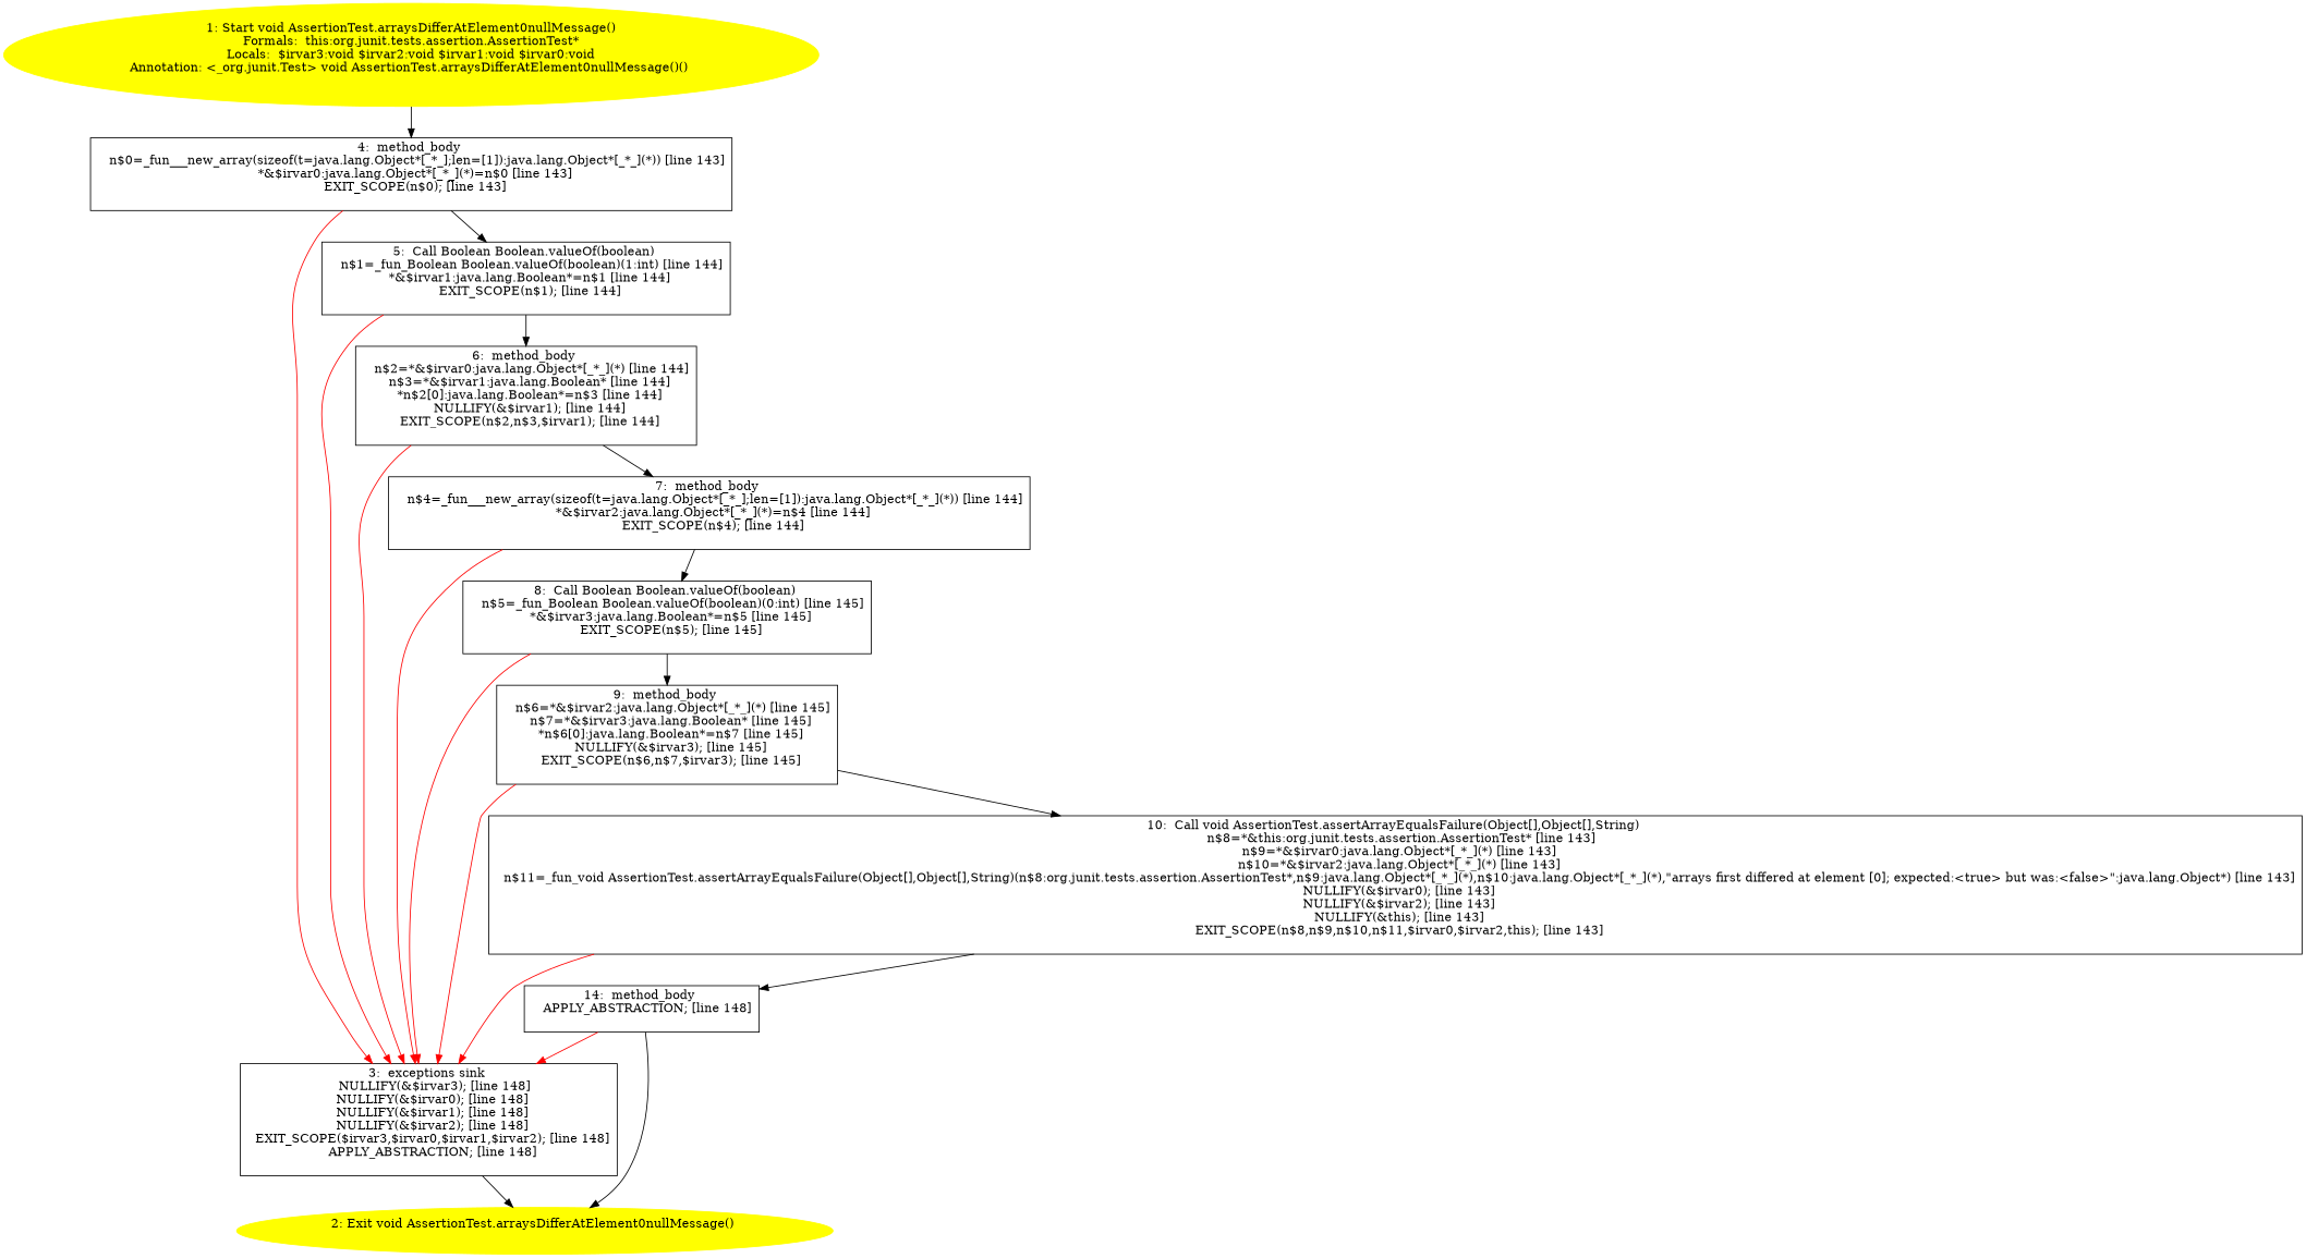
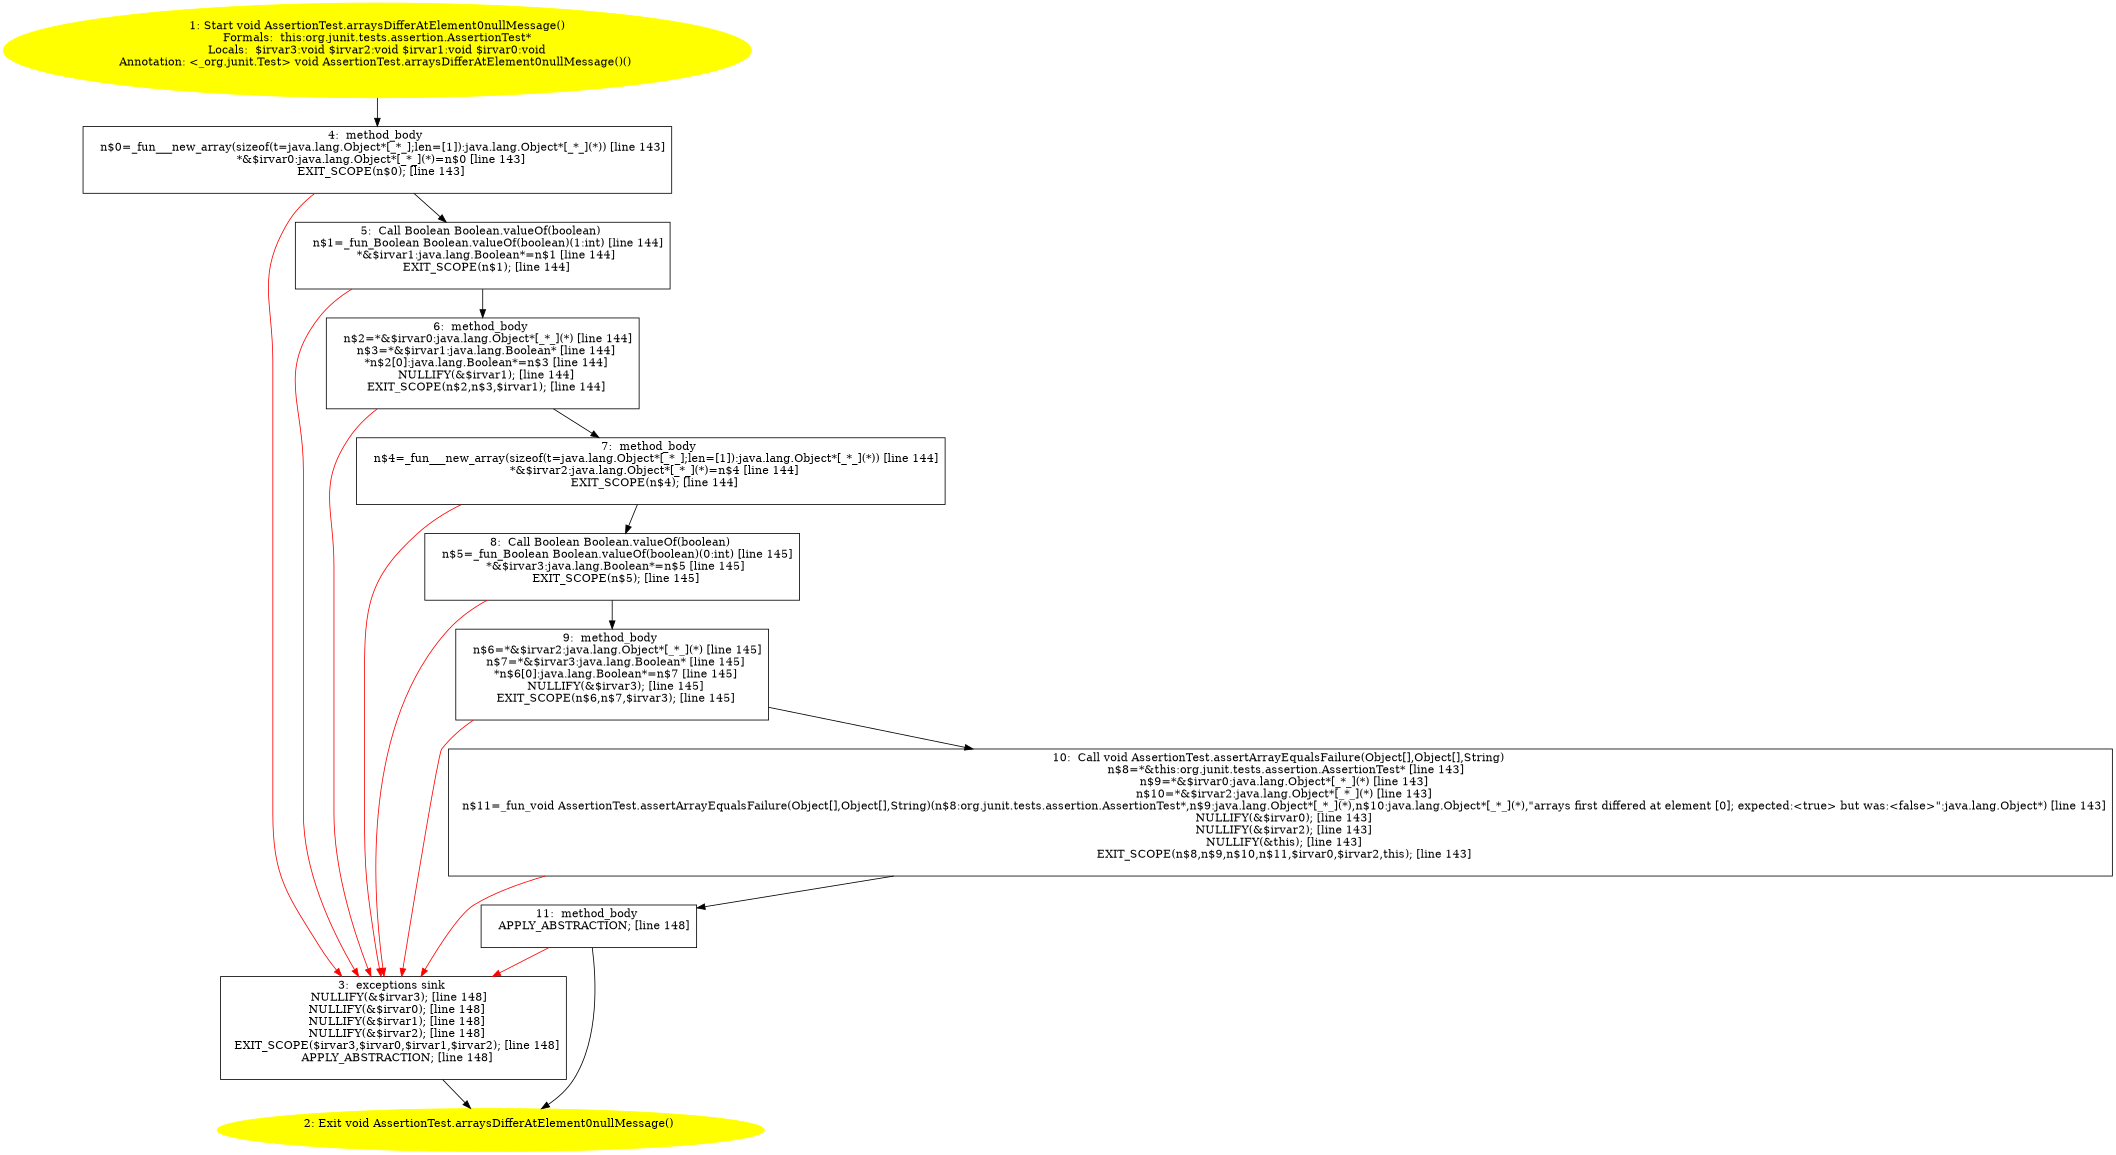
  digraph {
    node [shape=box]
    n1 [color=yellow label="1: Start void AssertionTest.arraysDifferAtElement0nullMessage()\nFormals:  this:org.junit.tests.assertion.AssertionTest*\nLocals:  $irvar3:void $irvar2:void $irvar1:void $irvar0:void\nAnnotation: <_org.junit.Test> void AssertionTest.arraysDifferAtElement0nullMessage()() \n  " style=filled shape=""]
    n2 [label="4:  method_body \n   n$0=_fun___new_array(sizeof(t=java.lang.Object*[_*_];len=[1]):java.lang.Object*[_*_](*)) [line 143]\n  *&$irvar0:java.lang.Object*[_*_](*)=n$0 [line 143]\n  EXIT_SCOPE(n$0); [line 143]\n "]
    n3 [label="3:  exceptions sink \n   NULLIFY(&$irvar3); [line 148]\n  NULLIFY(&$irvar0); [line 148]\n  NULLIFY(&$irvar1); [line 148]\n  NULLIFY(&$irvar2); [line 148]\n  EXIT_SCOPE($irvar3,$irvar0,$irvar1,$irvar2); [line 148]\n  APPLY_ABSTRACTION; [line 148]\n "]
    n4 [label="5:  Call Boolean Boolean.valueOf(boolean) \n   n$1=_fun_Boolean Boolean.valueOf(boolean)(1:int) [line 144]\n  *&$irvar1:java.lang.Boolean*=n$1 [line 144]\n  EXIT_SCOPE(n$1); [line 144]\n "]
    n5 [color=yellow label="2: Exit void AssertionTest.arraysDifferAtElement0nullMessage() \n  " style=filled shape=""]
    n6 [label="6:  method_body \n   n$2=*&$irvar0:java.lang.Object*[_*_](*) [line 144]\n  n$3=*&$irvar1:java.lang.Boolean* [line 144]\n  *n$2[0]:java.lang.Boolean*=n$3 [line 144]\n  NULLIFY(&$irvar1); [line 144]\n  EXIT_SCOPE(n$2,n$3,$irvar1); [line 144]\n "]
    n7 [label="7:  method_body \n   n$4=_fun___new_array(sizeof(t=java.lang.Object*[_*_];len=[1]):java.lang.Object*[_*_](*)) [line 144]\n  *&$irvar2:java.lang.Object*[_*_](*)=n$4 [line 144]\n  EXIT_SCOPE(n$4); [line 144]\n "]
    n8 [label="8:  Call Boolean Boolean.valueOf(boolean) \n   n$5=_fun_Boolean Boolean.valueOf(boolean)(0:int) [line 145]\n  *&$irvar3:java.lang.Boolean*=n$5 [line 145]\n  EXIT_SCOPE(n$5); [line 145]\n "]
    n9 [label="9:  method_body \n   n$6=*&$irvar2:java.lang.Object*[_*_](*) [line 145]\n  n$7=*&$irvar3:java.lang.Boolean* [line 145]\n  *n$6[0]:java.lang.Boolean*=n$7 [line 145]\n  NULLIFY(&$irvar3); [line 145]\n  EXIT_SCOPE(n$6,n$7,$irvar3); [line 145]\n "]
    n10 [label="10:  Call void AssertionTest.assertArrayEqualsFailure(Object[],Object[],String) \n   n$8=*&this:org.junit.tests.assertion.AssertionTest* [line 143]\n  n$9=*&$irvar0:java.lang.Object*[_*_](*) [line 143]\n  n$10=*&$irvar2:java.lang.Object*[_*_](*) [line 143]\n  n$11=_fun_void AssertionTest.assertArrayEqualsFailure(Object[],Object[],String)(n$8:org.junit.tests.assertion.AssertionTest*,n$9:java.lang.Object*[_*_](*),n$10:java.lang.Object*[_*_](*),\"arrays first differed at element [0]; expected:<true> but was:<false>\":java.lang.Object*) [line 143]\n  NULLIFY(&$irvar0); [line 143]\n  NULLIFY(&$irvar2); [line 143]\n  NULLIFY(&this); [line 143]\n  EXIT_SCOPE(n$8,n$9,n$10,n$11,$irvar0,$irvar2,this); [line 143]\n "]
-   n11 [label="14:  method_body \n   APPLY_ABSTRACTION; [line 148]\n "]
+   n11 [label="11:  method_body \n   APPLY_ABSTRACTION; [line 148]\n "]
    n1 -> n2
    n2 -> n3 [color=red]
    n2 -> n4
    n3 -> n5
    n4 -> n3 [color=red]
    n4 -> n6
    n6 -> n3 [color=red]
    n6 -> n7
    n7 -> n3 [color=red]
    n7 -> n8
    n8 -> n3 [color=red]
    n8 -> n9
    n9 -> n3 [color=red]
    n9 -> n10
    n10 -> n3 [color=red]
    n10 -> n11
    n11 -> n3 [color=red]
    n11 -> n5
  }
